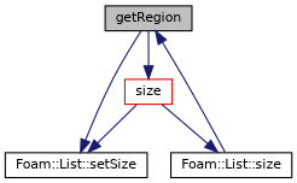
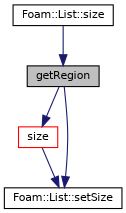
  digraph {
    rankdir=TB
    node [color=black fontname=Helvetica fontsize=10 shape=record]
    edge [color=midnightblue fontname=Helvetica fontsize=10 labelfontname=Helvetica labelfontsize=10 style=solid]
    n1 [fillcolor=grey75 fontcolor=black height=0.2 label=getRegion style=filled width=0.4]
    n2 [color=red height=0.2 label=size width=0.4]
    n3 [height=0.2 label="Foam::List::setSize" width=0.4]
    n4 [height=0.2 label="Foam::List::size" width=0.4]
    n1 -> n2
    n1 -> n3
    n2 -> n3
-   n2 -> n4
    n4 -> n1
  }
